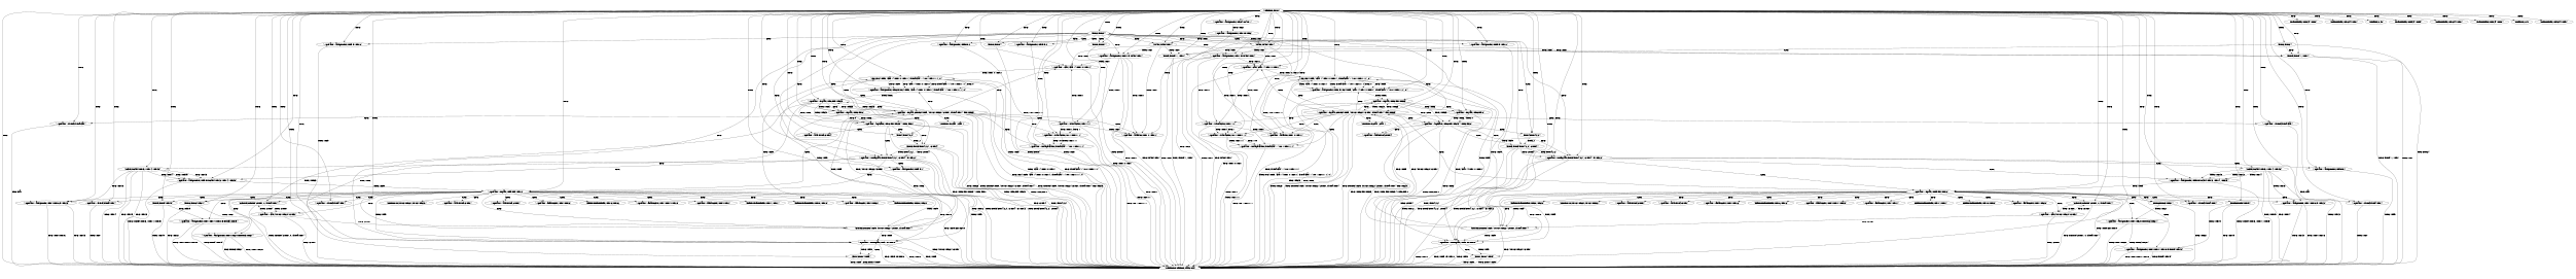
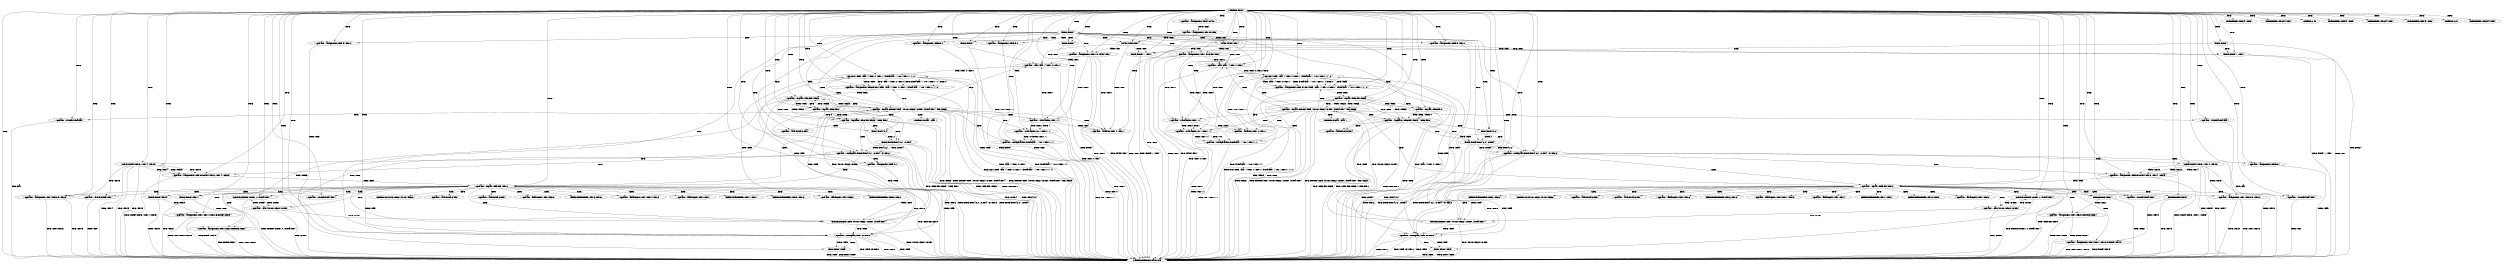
  digraph {
    n1 [label="(METHOD,FUN1)"]
    n2 [label="(<operator>.assignment,VAR2[100] = \"\")"]
    n3 [label="(FUN2,FUN2())"]
    n4 [label="(<operator>.assignment,VAR5 = 0)"]
    n5 [label="(<operator>.assignment,VAR9 = VAR10)"]
    n6 [label="(<operator>.assignment,VAR11 = strlen(VAR1))"]
    n7 [label="(strlen,strlen(VAR1))"]
    n8 [label="(<operator>.notEquals,FUN3(FUN4(2,2), &VAR4) != VAR12)"]
    n9 [label="(FUN4,FUN4(2,2))"]
    n10 [label="(<operator>.assignment,VAR5 = 1)"]
    n11 [label="(<operator>.assignment,VAR9 = socket(VAR13, VAR14, VAR15))"]
    n12 [label="(socket,socket(VAR13, VAR14, VAR15))"]
    n13 [label="(<operator>.equals,VAR9 == VAR10)"]
    n14 [label="(memset,memset(&VAR7, 0, sizeof(VAR7)))"]
    n15 [label="(<operator>.sizeOf,sizeof(VAR7))"]
    n16 [label="(<operator>.assignment,VAR7.VAR16 = VAR13)"]
    n17 [label="(FUN5,FUN5(VAR19))"]
    n18 [label="(FUN6,FUN6(VAR21))"]
    n19 [label="(<operator>.equals,connect(VAR9, (struct VAR22*)&VAR7, sizeof(VAR7)) == VAR23)"]
    n20 [label="(connect,connect(VAR9, (struct VAR22*)&VAR7, sizeof(VAR7)))"]
    n21 [label="(<operator>.sizeOf,sizeof(VAR7))"]
    n22 [label="(<operator>.assignment,VAR6 = recv(VAR9, (char *)(VAR1 + VAR11), sizeof(char) * (100 - VAR11 - 1), 0))"]
    n23 [label="(recv,recv(VAR9, (char *)(VAR1 + VAR11), sizeof(char) * (100 - VAR11 - 1), 0))"]
    n24 [label="(<operator>.cast,(char *)(VAR1 + VAR11))"]
    n25 [label="(<operator>.addition,VAR1 + VAR11)"]
    n26 [label="(<operator>.multiplication,sizeof(char) * (100 - VAR11 - 1))"]
    n27 [label="(<operator>.sizeOf,sizeof(char))"]
    n28 [label="(<operator>.subtraction,100 - VAR11 - 1)"]
    n29 [label="(<operator>.subtraction,VAR11 - 1)"]
    n30 [label="(<operator>.equals,VAR6 == VAR23)"]
    n31 [label="(<operator>.equals,VAR6 == 0)"]
    n32 [label="(IDENTIFIER,VAR8,if (VAR8))"]
    n33 [label="(IDENTIFIER,VAR8,if (VAR8))"]
    n34 [label="(LITERAL,0,do)"]
    n35 [label="(<operator>.notEquals,VAR9 != VAR10)"]
    n36 [label="(FUN7,FUN7(VAR9))"]
    n37 [label="(IDENTIFIER,VAR5,if (VAR5))"]
    n38 [label="(FUN8,FUN8())"]
    n39 [label="(<operator>.assignment,VAR5 = 0)"]
    n40 [label="(<operator>.assignment,VAR9 = VAR10)"]
    n41 [label="(<operator>.assignment,VAR11 = strlen(VAR1))"]
    n42 [label="(strlen,strlen(VAR1))"]
    n43 [label="(<operator>.notEquals,FUN3(FUN4(2,2), &VAR4) != VAR12)"]
    n44 [label="(FUN4,FUN4(2,2))"]
    n45 [label="(<operator>.assignment,VAR5 = 1)"]
    n46 [label="(<operator>.assignment,VAR9 = socket(VAR13, VAR14, VAR15))"]
    n47 [label="(socket,socket(VAR13, VAR14, VAR15))"]
    n48 [label="(<operator>.equals,VAR9 == VAR10)"]
    n49 [label="(memset,memset(&VAR7, 0, sizeof(VAR7)))"]
    n50 [label="(<operator>.sizeOf,sizeof(VAR7))"]
    n51 [label="(<operator>.assignment,VAR7.VAR16 = VAR13)"]
    n52 [label="(FUN5,FUN5(VAR19))"]
    n53 [label="(FUN6,FUN6(VAR21))"]
    n54 [label="(<operator>.equals,connect(VAR9, (struct VAR22*)&VAR7, sizeof(VAR7)) == VAR23)"]
    n55 [label="(connect,connect(VAR9, (struct VAR22*)&VAR7, sizeof(VAR7)))"]
    n56 [label="(<operator>.sizeOf,sizeof(VAR7))"]
    n57 [label="(<operator>.assignment,VAR6 = recv(VAR9, (char *)(VAR1 + VAR11), sizeof(char) * (100 - VAR11 - 1), 0))"]
    n58 [label="(recv,recv(VAR9, (char *)(VAR1 + VAR11), sizeof(char) * (100 - VAR11 - 1), 0))"]
    n59 [label="(<operator>.cast,(char *)(VAR1 + VAR11))"]
    n60 [label="(<operator>.addition,VAR1 + VAR11)"]
    n61 [label="(<operator>.multiplication,sizeof(char) * (100 - VAR11 - 1))"]
    n62 [label="(<operator>.sizeOf,sizeof(char))"]
    n63 [label="(<operator>.subtraction,100 - VAR11 - 1)"]
    n64 [label="(<operator>.subtraction,VAR11 - 1)"]
    n65 [label="(<operator>.equals,VAR6 == VAR23)"]
    n66 [label="(<operator>.equals,VAR6 == 0)"]
    n67 [label="(IDENTIFIER,VAR8,if (VAR8))"]
    n68 [label="(IDENTIFIER,VAR8,if (VAR8))"]
    n69 [label="(LITERAL,0,do)"]
    n70 [label="(<operator>.notEquals,VAR9 != VAR10)"]
    n71 [label="(FUN7,FUN7(VAR9))"]
    n72 [label="(IDENTIFIER,VAR5,if (VAR5))"]
    n73 [label="(FUN8,FUN8())"]
    n74 [label="(FUN2,FUN2())"]
    n75 [label="(FUN9,FUN9(\"\", VAR1))"]
    n76 [label="(FUN9,FUN9(\"\", VAR1))"]
-   n77 [label="(METHOD_METHOD,static void)"]
+   n77 [label="(METHOD_RETURN,static void)"]
    n78 [label="(<operator>.assignment,VAR1 = VAR2)"]
    n79 [label="(FUN3,FUN3(FUN4(2,2), &VAR4))"]
    n80 [label="(FUN3,FUN3(FUN4(2,2), &VAR4))"]
    n81 [label="(<operator>.addressOf,&VAR4)"]
    n82 [label="(<operator>.addressOf,&VAR4)"]
    n83 [label="(<operator>.assignment,VAR7.VAR17.VAR18 = FUN5(VAR19))"]
    n84 [label="(<operator>.assignment,VAR7.VAR20 = FUN6(VAR21))"]
    n85 [label="(<operator>.cast,(struct VAR22*)&VAR7)"]
    n86 [label="(<operator>.addressOf,&VAR7)"]
    n87 [label="(<operator>.fieldAccess,VAR7.VAR16)"]
    n88 [label="(FIELD_IDENTIFIER,VAR16,VAR16)"]
    n89 [label="(<operator>.fieldAccess,VAR7.VAR17.VAR18)"]
    n90 [label="(<operator>.fieldAccess,VAR7.VAR17)"]
    n91 [label="(FIELD_IDENTIFIER,VAR17,VAR17)"]
    n92 [label="(FIELD_IDENTIFIER,VAR18,VAR18)"]
    n93 [label="(<operator>.fieldAccess,VAR7.VAR20)"]
    n94 [label="(FIELD_IDENTIFIER,VAR20,VAR20)"]
    n95 [label="(UNKNOWN,struct VAR22*,struct VAR22*)"]
    n96 [label="(<operator>.addressOf,&VAR7)"]
    n97 [label="(<operator>.logicalOr,VAR6 == VAR23 || VAR6 == 0)"]
    n98 [label="(UNKNOWN,char *,char *)"]
    n99 [label="(<operator>.assignment,VAR7.VAR17.VAR18 = FUN5(VAR19))"]
    n100 [label="(<operator>.assignment,VAR7.VAR20 = FUN6(VAR21))"]
    n101 [label="(<operator>.cast,(struct VAR22*)&VAR7)"]
    n102 [label="(<operator>.addressOf,&VAR7)"]
    n103 [label="(<operator>.fieldAccess,VAR7.VAR16)"]
    n104 [label="(FIELD_IDENTIFIER,VAR16,VAR16)"]
    n105 [label="(<operator>.fieldAccess,VAR7.VAR17.VAR18)"]
    n106 [label="(<operator>.fieldAccess,VAR7.VAR17)"]
    n107 [label="(FIELD_IDENTIFIER,VAR17,VAR17)"]
    n108 [label="(FIELD_IDENTIFIER,VAR18,VAR18)"]
    n109 [label="(<operator>.fieldAccess,VAR7.VAR20)"]
    n110 [label="(FIELD_IDENTIFIER,VAR20,VAR20)"]
    n111 [label="(UNKNOWN,struct VAR22*,struct VAR22*)"]
    n112 [label="(<operator>.addressOf,&VAR7)"]
    n113 [label="(<operator>.logicalOr,VAR6 == VAR23 || VAR6 == 0)"]
    n114 [label="(UNKNOWN,char *,char *)"]
    n1 -> n2 [label="DDG: "]
    n1 -> n3 [label="DDG: "]
    n1 -> n4 [label="DDG: "]
    n1 -> n5 [label="DDG: "]
    n1 -> n6 [label="DDG: "]
    n1 -> n7 [label="DDG: "]
    n1 -> n8 [label="DDG: "]
    n1 -> n9 [label="DDG: "]
    n1 -> n10 [label="DDG: "]
    n1 -> n11 [label="DDG: "]
    n1 -> n12 [label="DDG: "]
    n1 -> n13 [label="DDG: "]
    n1 -> n14 [label="DDG: "]
    n1 -> n15 [label="DDG: "]
    n1 -> n16 [label="DDG: "]
    n1 -> n17 [label="DDG: "]
    n1 -> n18 [label="DDG: "]
    n1 -> n19 [label="DDG: "]
    n1 -> n20 [label="DDG: "]
    n1 -> n21 [label="DDG: "]
    n1 -> n22 [label="DDG: "]
    n1 -> n23 [label="DDG: "]
    n1 -> n24 [label="DDG: "]
    n1 -> n25 [label="DDG: "]
    n1 -> n26 [label="DDG: "]
    n1 -> n27 [label="DDG: "]
    n1 -> n28 [label="DDG: "]
    n1 -> n29 [label="DDG: "]
    n1 -> n30 [label="DDG: "]
    n1 -> n31 [label="DDG: "]
    n1 -> n32 [label="DDG: "]
    n1 -> n33 [label="DDG: "]
    n1 -> n34 [label="DDG: "]
    n1 -> n35 [label="DDG: "]
    n1 -> n36 [label="DDG: "]
    n1 -> n37 [label="DDG: "]
    n1 -> n38 [label="DDG: "]
    n1 -> n39 [label="DDG: "]
    n1 -> n40 [label="DDG: "]
    n1 -> n41 [label="DDG: "]
    n1 -> n42 [label="DDG: "]
    n1 -> n43 [label="DDG: "]
    n1 -> n44 [label="DDG: "]
    n1 -> n45 [label="DDG: "]
    n1 -> n46 [label="DDG: "]
    n1 -> n47 [label="DDG: "]
    n1 -> n48 [label="DDG: "]
    n1 -> n49 [label="DDG: "]
    n1 -> n50 [label="DDG: "]
    n1 -> n51 [label="DDG: "]
    n1 -> n52 [label="DDG: "]
    n1 -> n53 [label="DDG: "]
    n1 -> n54 [label="DDG: "]
    n1 -> n55 [label="DDG: "]
    n1 -> n56 [label="DDG: "]
    n1 -> n57 [label="DDG: "]
    n1 -> n58 [label="DDG: "]
    n1 -> n59 [label="DDG: "]
    n1 -> n60 [label="DDG: "]
    n1 -> n61 [label="DDG: "]
    n1 -> n62 [label="DDG: "]
    n1 -> n63 [label="DDG: "]
    n1 -> n64 [label="DDG: "]
    n1 -> n65 [label="DDG: "]
    n1 -> n66 [label="DDG: "]
    n1 -> n67 [label="DDG: "]
    n1 -> n68 [label="DDG: "]
    n1 -> n69 [label="DDG: "]
    n1 -> n70 [label="DDG: "]
    n1 -> n71 [label="DDG: "]
    n1 -> n72 [label="DDG: "]
    n1 -> n73 [label="DDG: "]
    n1 -> n74 [label="DDG: "]
    n1 -> n75 [label="DDG: "]
    n1 -> n76 [label="DDG: "]
    n1 -> n77 [label="DDG: "]
    n2 -> n78 [label="DDG: VAR2"]
    n3 -> n4 [label="CDG: "]
    n3 -> n5 [label="CDG: "]
    n3 -> n6 [label="CDG: "]
    n3 -> n7 [label="CDG: "]
    n3 -> n8 [label="CDG: "]
    n3 -> n9 [label="CDG: "]
    n3 -> n35 [label="CDG: "]
    n3 -> n38 [label="CDG: "]
    n3 -> n39 [label="CDG: "]
    n3 -> n40 [label="CDG: "]
    n3 -> n41 [label="CDG: "]
    n3 -> n42 [label="CDG: "]
    n3 -> n43 [label="CDG: "]
    n3 -> n44 [label="CDG: "]
    n3 -> n70 [label="CDG: "]
    n3 -> n73 [label="CDG: "]
    n3 -> n79 [label="CDG: "]
    n3 -> n80 [label="CDG: "]
    n3 -> n81 [label="CDG: "]
    n3 -> n82 [label="CDG: "]
    n4 -> n77 [label="DDG: VAR5"]
    n5 -> n35 [label="DDG: VAR9"]
    n6 -> n24 [label="DDG: VAR11"]
    n6 -> n25 [label="DDG: VAR11"]
    n6 -> n29 [label="DDG: VAR11"]
    n6 -> n77 [label="DDG: strlen(VAR1)"]
    n6 -> n77 [label="DDG: VAR11"]
    n7 -> n6 [label="DDG: VAR1"]
    n7 -> n24 [label="DDG: VAR1"]
    n7 -> n25 [label="DDG: VAR1"]
    n7 -> n75 [label="DDG: VAR1"]
    n7 -> n76 [label="DDG: VAR1"]
    n8 -> n10 [label="CDG: "]
    n8 -> n11 [label="CDG: "]
    n8 -> n12 [label="CDG: "]
    n8 -> n13 [label="CDG: "]
    n8 -> n77 [label="DDG: VAR12"]
    n8 -> n77 [label="DDG: FUN3(FUN4(2,2), &VAR4) != VAR12"]
    n8 -> n77 [label="DDG: FUN3(FUN4(2,2), &VAR4)"]
    n9 -> n79 [label="DDG: 2"]
    n10 -> n77 [label="DDG: VAR5"]
    n11 -> n13 [label="DDG: VAR9"]
    n11 -> n77 [label="DDG: socket(VAR13, VAR14, VAR15)"]
    n12 -> n11 [label="DDG: VAR13"]
    n12 -> n11 [label="DDG: VAR14"]
    n12 -> n11 [label="DDG: VAR15"]
    n12 -> n16 [label="DDG: VAR13"]
    n12 -> n77 [label="DDG: VAR14"]
    n12 -> n77 [label="DDG: VAR15"]
    n12 -> n77 [label="DDG: VAR13"]
    n13 -> n14 [label="CDG: "]
    n13 -> n15 [label="CDG: "]
    n13 -> n16 [label="CDG: "]
    n13 -> n17 [label="CDG: "]
    n13 -> n18 [label="CDG: "]
    n13 -> n19 [label="CDG: "]
    n13 -> n20 [label="DDG: VAR9"]
    n13 -> n20 [label="CDG: "]
    n13 -> n21 [label="CDG: "]
    n13 -> n35 [label="DDG: VAR9"]
    n13 -> n35 [label="DDG: VAR10"]
    n13 -> n77 [label="DDG: VAR9 == VAR10"]
    n13 -> n83 [label="CDG: "]
    n13 -> n84 [label="CDG: "]
    n13 -> n85 [label="CDG: "]
    n13 -> n86 [label="CDG: "]
    n13 -> n87 [label="CDG: "]
    n13 -> n88 [label="CDG: "]
    n13 -> n89 [label="CDG: "]
    n13 -> n90 [label="CDG: "]
    n13 -> n91 [label="CDG: "]
    n13 -> n92 [label="CDG: "]
    n13 -> n93 [label="CDG: "]
    n13 -> n94 [label="CDG: "]
    n13 -> n95 [label="CDG: "]
    n13 -> n96 [label="CDG: "]
    n14 -> n77 [label="DDG: memset(&VAR7, 0, sizeof(VAR7))"]
    n14 -> n85 [label="DDG: &VAR7"]
    n16 -> n77 [label="DDG: VAR13"]
    n16 -> n77 [label="DDG: VAR7.VAR16"]
    n17 -> n77 [label="DDG: VAR19"]
    n17 -> n83 [label="DDG: VAR19"]
    n18 -> n77 [label="DDG: VAR21"]
    n18 -> n84 [label="DDG: VAR21"]
    n19 -> n22 [label="CDG: "]
    n19 -> n23 [label="CDG: "]
    n19 -> n24 [label="CDG: "]
    n19 -> n25 [label="CDG: "]
    n19 -> n26 [label="CDG: "]
    n19 -> n27 [label="CDG: "]
    n19 -> n28 [label="CDG: "]
    n19 -> n29 [label="CDG: "]
    n19 -> n30 [label="DDG: VAR23"]
    n19 -> n30 [label="CDG: "]
    n19 -> n77 [label="DDG: connect(VAR9, (struct VAR22*)&VAR7, sizeof(VAR7))"]
    n19 -> n77 [label="DDG: VAR23"]
    n19 -> n77 [label="DDG: connect(VAR9, (struct VAR22*)&VAR7, sizeof(VAR7)) == VAR23"]
    n19 -> n97 [label="CDG: "]
    n19 -> n98 [label="CDG: "]
    n20 -> n19 [label="DDG: VAR9"]
    n20 -> n19 [label="DDG: (struct VAR22*)&VAR7"]
    n20 -> n23 [label="DDG: VAR9"]
    n20 -> n35 [label="DDG: VAR9"]
    n20 -> n77 [label="DDG: (struct VAR22*)&VAR7"]
    n21 -> n77 [label="DDG: VAR7"]
    n22 -> n30 [label="DDG: VAR6"]
    n22 -> n77 [label="DDG: recv(VAR9, (char *)(VAR1 + VAR11), sizeof(char) * (100 - VAR11 - 1), 0)"]
    n23 -> n22 [label="DDG: VAR9"]
    n23 -> n22 [label="DDG: (char *)(VAR1 + VAR11)"]
    n23 -> n22 [label="DDG: sizeof(char) * (100 - VAR11 - 1)"]
    n23 -> n22 [label="DDG: 0"]
    n23 -> n35 [label="DDG: VAR9"]
    n23 -> n77 [label="DDG: (char *)(VAR1 + VAR11)"]
    n23 -> n77 [label="DDG: sizeof(char) * (100 - VAR11 - 1)"]
    n24 -> n23 [label="DDG: VAR1 + VAR11"]
    n24 -> n77 [label="DDG: VAR1 + VAR11"]
    n26 -> n23 [label="DDG: 100 - VAR11 - 1"]
    n26 -> n77 [label="DDG: 100 - VAR11 - 1"]
    n27 -> n77 [label="DDG: char"]
    n28 -> n26 [label="DDG: 100"]
    n28 -> n26 [label="DDG: VAR11 - 1"]
    n28 -> n77 [label="DDG: VAR11 - 1"]
    n29 -> n24 [label="DDG: VAR11"]
    n29 -> n25 [label="DDG: VAR11"]
    n29 -> n28 [label="DDG: VAR11"]
    n29 -> n28 [label="DDG: 1"]
    n29 -> n77 [label="DDG: VAR11"]
    n30 -> n19 [label="DDG: VAR23"]
    n30 -> n31 [label="DDG: VAR6"]
    n30 -> n31 [label="CDG: "]
    n30 -> n77 [label="DDG: VAR23"]
    n30 -> n77 [label="DDG: VAR6"]
    n30 -> n97 [label="DDG: VAR6"]
    n30 -> n97 [label="DDG: VAR23"]
    n31 -> n77 [label="DDG: VAR6"]
    n31 -> n97 [label="DDG: VAR6"]
    n31 -> n97 [label="DDG: 0"]
    n35 -> n36 [label="DDG: VAR9"]
    n35 -> n36 [label="CDG: "]
    n35 -> n77 [label="DDG: VAR9 != VAR10"]
    n35 -> n77 [label="DDG: VAR10"]
    n35 -> n77 [label="DDG: VAR9"]
    n36 -> n77 [label="DDG: FUN7(VAR9)"]
    n36 -> n77 [label="DDG: VAR9"]
    n38 -> n77 [label="DDG: FUN8()"]
    n39 -> n77 [label="DDG: VAR5"]
    n40 -> n70 [label="DDG: VAR9"]
    n41 -> n59 [label="DDG: VAR11"]
    n41 -> n60 [label="DDG: VAR11"]
    n41 -> n64 [label="DDG: VAR11"]
    n41 -> n77 [label="DDG: VAR11"]
    n41 -> n77 [label="DDG: strlen(VAR1)"]
    n42 -> n41 [label="DDG: VAR1"]
    n42 -> n59 [label="DDG: VAR1"]
    n42 -> n60 [label="DDG: VAR1"]
    n42 -> n75 [label="DDG: VAR1"]
    n42 -> n76 [label="DDG: VAR1"]
    n43 -> n45 [label="CDG: "]
    n43 -> n46 [label="CDG: "]
    n43 -> n47 [label="CDG: "]
    n43 -> n48 [label="CDG: "]
    n43 -> n77 [label="DDG: FUN3(FUN4(2,2), &VAR4)"]
    n43 -> n77 [label="DDG: FUN3(FUN4(2,2), &VAR4) != VAR12"]
    n43 -> n77 [label="DDG: VAR12"]
    n44 -> n80 [label="DDG: 2"]
    n45 -> n77 [label="DDG: VAR5"]
    n46 -> n48 [label="DDG: VAR9"]
    n46 -> n77 [label="DDG: socket(VAR13, VAR14, VAR15)"]
    n47 -> n46 [label="DDG: VAR13"]
    n47 -> n46 [label="DDG: VAR14"]
    n47 -> n46 [label="DDG: VAR15"]
    n47 -> n51 [label="DDG: VAR13"]
    n47 -> n77 [label="DDG: VAR13"]
    n47 -> n77 [label="DDG: VAR15"]
    n47 -> n77 [label="DDG: VAR14"]
    n48 -> n49 [label="CDG: "]
    n48 -> n50 [label="CDG: "]
    n48 -> n51 [label="CDG: "]
    n48 -> n52 [label="CDG: "]
    n48 -> n53 [label="CDG: "]
    n48 -> n54 [label="CDG: "]
    n48 -> n55 [label="DDG: VAR9"]
    n48 -> n55 [label="CDG: "]
    n48 -> n56 [label="CDG: "]
    n48 -> n70 [label="DDG: VAR9"]
    n48 -> n70 [label="DDG: VAR10"]
    n48 -> n77 [label="DDG: VAR9 == VAR10"]
    n48 -> n99 [label="CDG: "]
    n48 -> n100 [label="CDG: "]
    n48 -> n101 [label="CDG: "]
    n48 -> n102 [label="CDG: "]
    n48 -> n103 [label="CDG: "]
    n48 -> n104 [label="CDG: "]
    n48 -> n105 [label="CDG: "]
    n48 -> n106 [label="CDG: "]
    n48 -> n107 [label="CDG: "]
    n48 -> n108 [label="CDG: "]
    n48 -> n109 [label="CDG: "]
    n48 -> n110 [label="CDG: "]
    n48 -> n111 [label="CDG: "]
    n48 -> n112 [label="CDG: "]
    n49 -> n77 [label="DDG: memset(&VAR7, 0, sizeof(VAR7))"]
    n49 -> n101 [label="DDG: &VAR7"]
    n51 -> n77 [label="DDG: VAR13"]
    n51 -> n77 [label="DDG: VAR7.VAR16"]
    n52 -> n77 [label="DDG: VAR19"]
    n52 -> n99 [label="DDG: VAR19"]
    n53 -> n77 [label="DDG: VAR21"]
    n53 -> n100 [label="DDG: VAR21"]
    n54 -> n57 [label="CDG: "]
    n54 -> n58 [label="CDG: "]
    n54 -> n59 [label="CDG: "]
    n54 -> n60 [label="CDG: "]
    n54 -> n61 [label="CDG: "]
    n54 -> n62 [label="CDG: "]
    n54 -> n63 [label="CDG: "]
    n54 -> n64 [label="CDG: "]
    n54 -> n65 [label="DDG: VAR23"]
    n54 -> n65 [label="CDG: "]
    n54 -> n77 [label="DDG: VAR23"]
    n54 -> n77 [label="DDG: connect(VAR9, (struct VAR22*)&VAR7, sizeof(VAR7))"]
    n54 -> n77 [label="DDG: connect(VAR9, (struct VAR22*)&VAR7, sizeof(VAR7)) == VAR23"]
    n54 -> n113 [label="CDG: "]
    n54 -> n114 [label="CDG: "]
    n55 -> n54 [label="DDG: VAR9"]
    n55 -> n54 [label="DDG: (struct VAR22*)&VAR7"]
    n55 -> n58 [label="DDG: VAR9"]
    n55 -> n70 [label="DDG: VAR9"]
    n55 -> n77 [label="DDG: (struct VAR22*)&VAR7"]
    n56 -> n77 [label="DDG: VAR7"]
    n57 -> n65 [label="DDG: VAR6"]
    n57 -> n77 [label="DDG: recv(VAR9, (char *)(VAR1 + VAR11), sizeof(char) * (100 - VAR11 - 1), 0)"]
    n58 -> n57 [label="DDG: VAR9"]
    n58 -> n57 [label="DDG: (char *)(VAR1 + VAR11)"]
    n58 -> n57 [label="DDG: sizeof(char) * (100 - VAR11 - 1)"]
    n58 -> n57 [label="DDG: 0"]
    n58 -> n70 [label="DDG: VAR9"]
    n58 -> n77 [label="DDG: (char *)(VAR1 + VAR11)"]
    n58 -> n77 [label="DDG: sizeof(char) * (100 - VAR11 - 1)"]
    n59 -> n58 [label="DDG: VAR1 + VAR11"]
    n59 -> n77 [label="DDG: VAR1 + VAR11"]
    n61 -> n58 [label="DDG: 100 - VAR11 - 1"]
    n61 -> n77 [label="DDG: 100 - VAR11 - 1"]
    n62 -> n77 [label="DDG: char"]
    n63 -> n61 [label="DDG: 100"]
    n63 -> n61 [label="DDG: VAR11 - 1"]
    n63 -> n77 [label="DDG: VAR11 - 1"]
    n64 -> n59 [label="DDG: VAR11"]
    n64 -> n60 [label="DDG: VAR11"]
    n64 -> n63 [label="DDG: VAR11"]
    n64 -> n63 [label="DDG: 1"]
    n64 -> n77 [label="DDG: VAR11"]
    n65 -> n54 [label="DDG: VAR23"]
    n65 -> n66 [label="DDG: VAR6"]
    n65 -> n66 [label="CDG: "]
    n65 -> n77 [label="DDG: VAR23"]
    n65 -> n77 [label="DDG: VAR6"]
    n65 -> n113 [label="DDG: VAR6"]
    n65 -> n113 [label="DDG: VAR23"]
    n66 -> n77 [label="DDG: VAR6"]
    n66 -> n113 [label="DDG: VAR6"]
    n66 -> n113 [label="DDG: 0"]
    n70 -> n71 [label="DDG: VAR9"]
    n70 -> n71 [label="CDG: "]
    n70 -> n77 [label="DDG: VAR9 != VAR10"]
    n70 -> n77 [label="DDG: VAR10"]
    n70 -> n77 [label="DDG: VAR9"]
    n71 -> n77 [label="DDG: FUN7(VAR9)"]
    n71 -> n77 [label="DDG: VAR9"]
    n73 -> n77 [label="DDG: FUN8()"]
    n74 -> n75 [label="CDG: "]
    n74 -> n76 [label="CDG: "]
    n74 -> n77 [label="DDG: FUN2()"]
    n75 -> n77 [label="DDG: VAR1"]
    n75 -> n77 [label="DDG: FUN9(\"\", VAR1)"]
    n76 -> n77 [label="DDG: FUN9(\"\", VAR1)"]
    n76 -> n77 [label="DDG: VAR1"]
    n78 -> n7 [label="DDG: VAR1"]
    n78 -> n42 [label="DDG: VAR1"]
    n78 -> n77 [label="DDG: VAR2"]
    n79 -> n8 [label="DDG: FUN4(2,2)"]
    n79 -> n8 [label="DDG: &VAR4"]
    n79 -> n77 [label="DDG: &VAR4"]
    n79 -> n77 [label="DDG: FUN4(2,2)"]
    n80 -> n43 [label="DDG: FUN4(2,2)"]
    n80 -> n43 [label="DDG: &VAR4"]
    n80 -> n77 [label="DDG: FUN4(2,2)"]
    n80 -> n77 [label="DDG: &VAR4"]
    n83 -> n77 [label="DDG: FUN5(VAR19)"]
    n83 -> n77 [label="DDG: VAR7.VAR17.VAR18"]
    n84 -> n77 [label="DDG: FUN6(VAR21)"]
    n84 -> n77 [label="DDG: VAR7.VAR20"]
    n85 -> n14 [label="DDG: &VAR7"]
    n85 -> n20 [label="DDG: &VAR7"]
    n85 -> n77 [label="DDG: &VAR7"]
    n97 -> n8 [label="CDG: "]
    n97 -> n9 [label="CDG: "]
    n97 -> n77 [label="DDG: VAR6 == VAR23 || VAR6 == 0"]
    n97 -> n77 [label="DDG: VAR6 == VAR23"]
    n97 -> n77 [label="DDG: VAR6 == 0"]
    n97 -> n79 [label="CDG: "]
    n97 -> n81 [label="CDG: "]
    n99 -> n77 [label="DDG: VAR7.VAR17.VAR18"]
    n99 -> n77 [label="DDG: FUN5(VAR19)"]
    n100 -> n77 [label="DDG: VAR7.VAR20"]
    n100 -> n77 [label="DDG: FUN6(VAR21)"]
    n101 -> n49 [label="DDG: &VAR7"]
    n101 -> n55 [label="DDG: &VAR7"]
    n101 -> n77 [label="DDG: &VAR7"]
    n113 -> n43 [label="CDG: "]
    n113 -> n44 [label="CDG: "]
    n113 -> n77 [label="DDG: VAR6 == VAR23"]
    n113 -> n77 [label="DDG: VAR6 == VAR23 || VAR6 == 0"]
    n113 -> n77 [label="DDG: VAR6 == 0"]
    n113 -> n80 [label="CDG: "]
    n113 -> n82 [label="CDG: "]
  }
